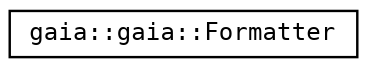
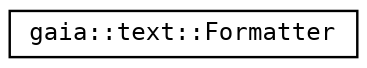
  digraph {
    rankdir=LR
    fontname="DejaVu Sans Mono"
-   n1 [color=black fillcolor=white fontname="DejaVu Sans Mono" fontsize=10 height=0.2 label="gaia::gaia::Formatter" shape=record style=filled width=0.4]
+   n1 [color=black fillcolor=white fontname="DejaVu Sans Mono" fontsize=10 height=0.2 label="gaia::text::Formatter" shape=record style=filled width=0.4]
  }
